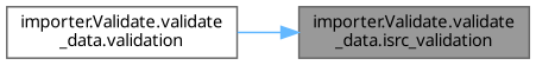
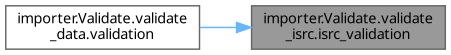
  digraph {
    rankdir=RL
    fontname="Noto Sans"
    node [fontname="Noto Sans" fontsize=10 shape=box style=filled]
-   n1 [color=gray40 fillcolor=grey60 fontcolor=black height=0.2 label="importer.Validate.validate\l_data.isrc_validation" width=0.4]
+   n1 [color=gray40 fillcolor=grey60 fontcolor=black height=0.2 label="importer.Validate.validate\l_isrc.isrc_validation" width=0.4]
    n2 [color=grey40 fillcolor=white height=0.2 label="importer.Validate.validate\l_data.validation" width=0.4]
    n1 -> n2 [color=steelblue1 dir=back fontname="Noto Sans" fontsize=10 labelfontname=Helvetica labelfontsize=10 style=solid]
  }
